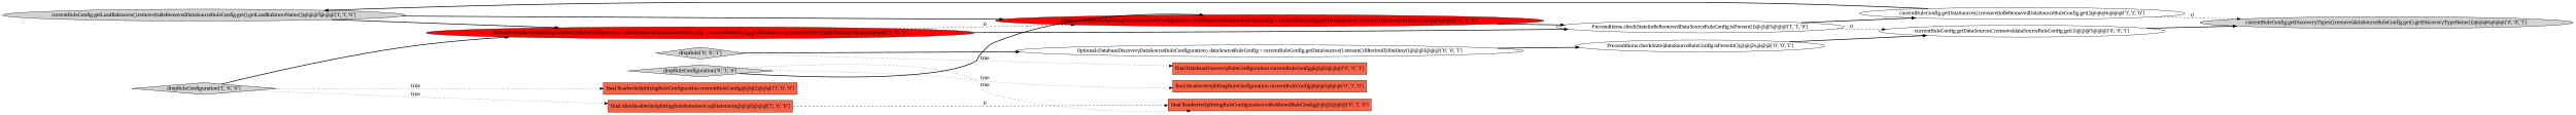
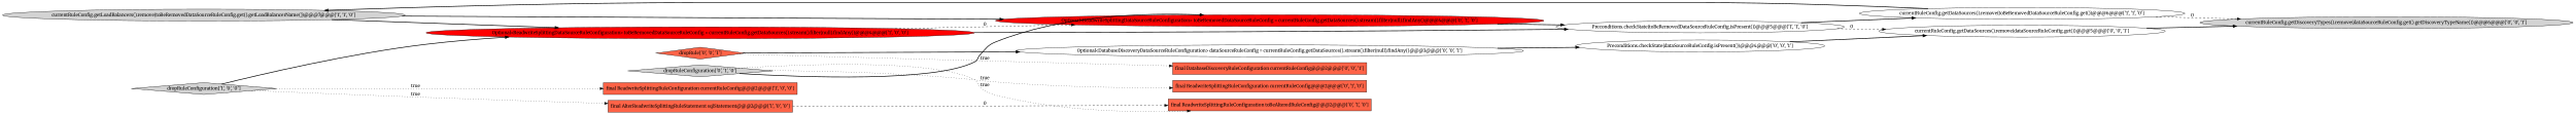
  digraph {
    fontname=Merriweather
    rankdir=LR
    node [fillcolor=lightgray fontname=Merriweather shape=ellipse style=filled]
    edge [fontname=Merriweather style=bold]
    n1 [label="currentRuleConfig.getLoadBalancers().remove(toBeRemovedDataSourceRuleConfig.get().getLoadBalancerName())@@@7@@@['1', '1', '0']"]
    n2 [fillcolor=red label="Optional<ReadwriteSplittingDataSourceRuleConfiguration> toBeRemovedDataSourceRuleConfig = currentRuleConfig.getDataSources().stream().filter(null).findAny()@@@4@@@['0', '1', '0']"]
    n3 [fillcolor=red label="Optional<ReadwriteSplittingDataSourceRuleConfiguration> toBeRemovedDataSourceRuleConfig = currentRuleConfig.getDataSources().stream().filter(null).findAny()@@@4@@@['1', '0', '0']"]
    n4 [fillcolor=white label="Preconditions.checkState(toBeRemovedDataSourceRuleConfig.isPresent())@@@5@@@['1', '1', '0']"]
    n5 [fillcolor=tomato label="final AlterReadwriteSplittingRuleStatement sqlStatement@@@2@@@['1', '0', '0']" shape=box]
    n6 [fillcolor=tomato label="final ReadwriteSplittingRuleConfiguration toBeAlteredRuleConfig@@@2@@@['0', '1', '0']" shape=box]
    n7 [fillcolor=white label="currentRuleConfig.getDataSources().remove(toBeRemovedDataSourceRuleConfig.get())@@@6@@@['1', '1', '0']"]
    n8 [label="currentRuleConfig.getDiscoveryTypes().remove(dataSourceRuleConfig.get().getDiscoveryTypeName())@@@6@@@['0', '0', '1']"]
    n9 [fillcolor=white label="Preconditions.checkState(dataSourceRuleConfig.isPresent())@@@4@@@['0', '0', '1']"]
    n10 [fillcolor=white label="currentRuleConfig.getDataSources().remove(dataSourceRuleConfig.get())@@@5@@@['0', '0', '1']"]
    n11 [label="dropRuleConfiguration['0', '1', '0']" shape=diamond]
    n12 [fillcolor=tomato label="final ReadwriteSplittingRuleConfiguration currentRuleConfig@@@2@@@['0', '1', '0']" shape=box]
    n13 [label="dropRuleConfiguration['1', '0', '0']" shape=diamond]
    n14 [fillcolor=tomato label="final ReadwriteSplittingRuleConfiguration currentRuleConfig@@@2@@@['1', '0', '0']" shape=box]
    n15 [fillcolor=white label="Optional<DatabaseDiscoveryDataSourceRuleConfiguration> dataSourceRuleConfig = currentRuleConfig.getDataSources().stream().filter(null).findAny()@@@3@@@['0', '0', '1']"]
    n16 [fillcolor=tomato label="final DatabaseDiscoveryRuleConfiguration currentRuleConfig@@@2@@@['0', '0', '1']" shape=box]
-   n17 [label="dropRule['0', '0', '1']" shape=diamond]
+   n17 [fillcolor=tomato label="dropRule['0', '0', '1']" shape=diamond]
    n1 -> n2
    n1 -> n3
    n2 -> n4
    n3 -> n2 [label=0 style=dashed]
    n3 -> n4
    n4 -> n7
    n4 -> n10 [label=0 style=dashed]
    n5 -> n6 [label=0 style=dashed]
    n7 -> n1
    n7 -> n8 [label=0 style=dashed]
    n9 -> n10
    n10 -> n8
    n11 -> n2
    n11 -> n6 [label=true style=dotted]
    n11 -> n12 [label=true style=dotted]
    n13 -> n3
    n13 -> n5 [label=true style=dotted]
    n13 -> n14 [label=true style=dotted]
    n15 -> n9
    n17 -> n15
    n17 -> n16 [label=true style=dotted]
  }
